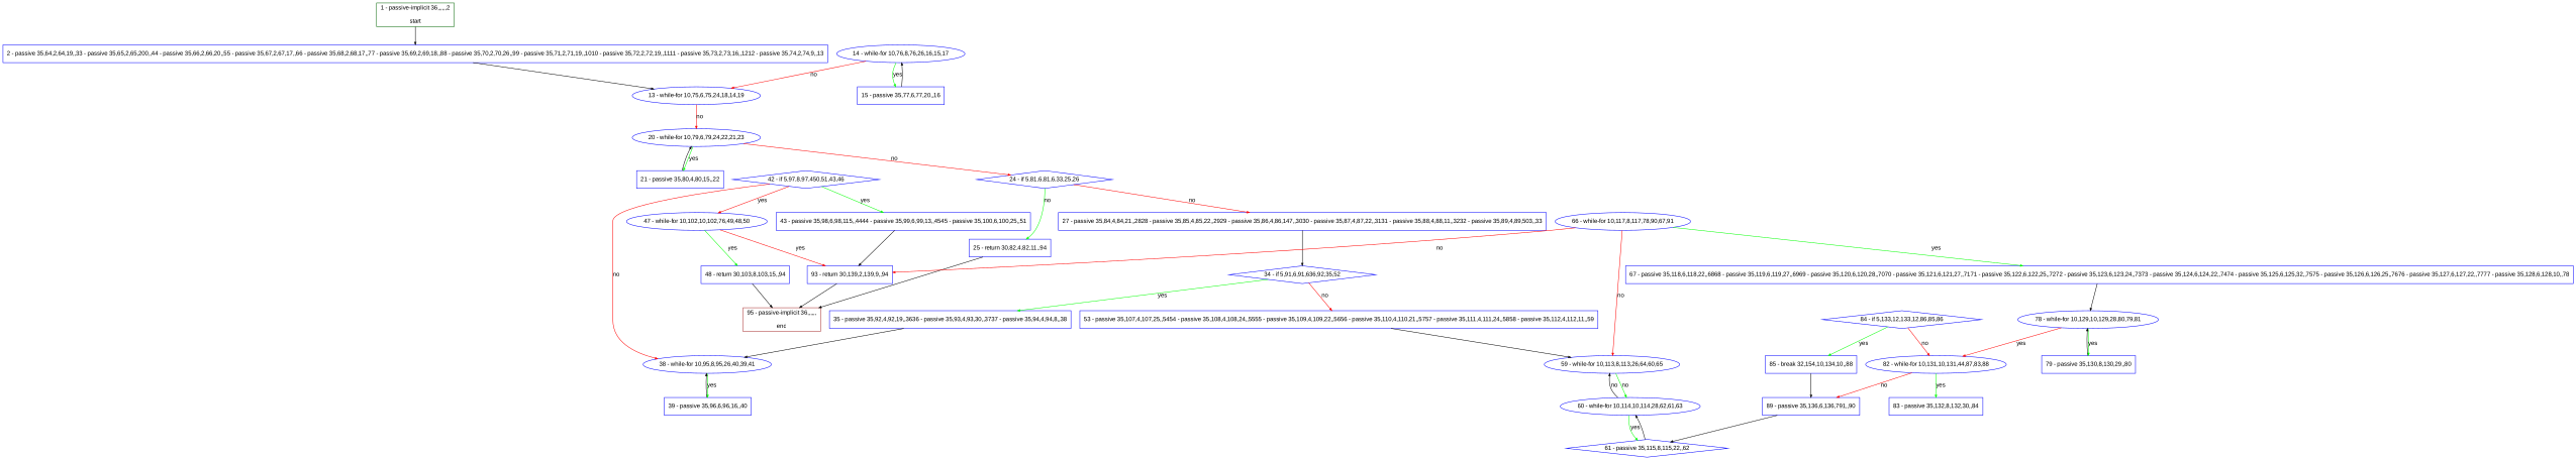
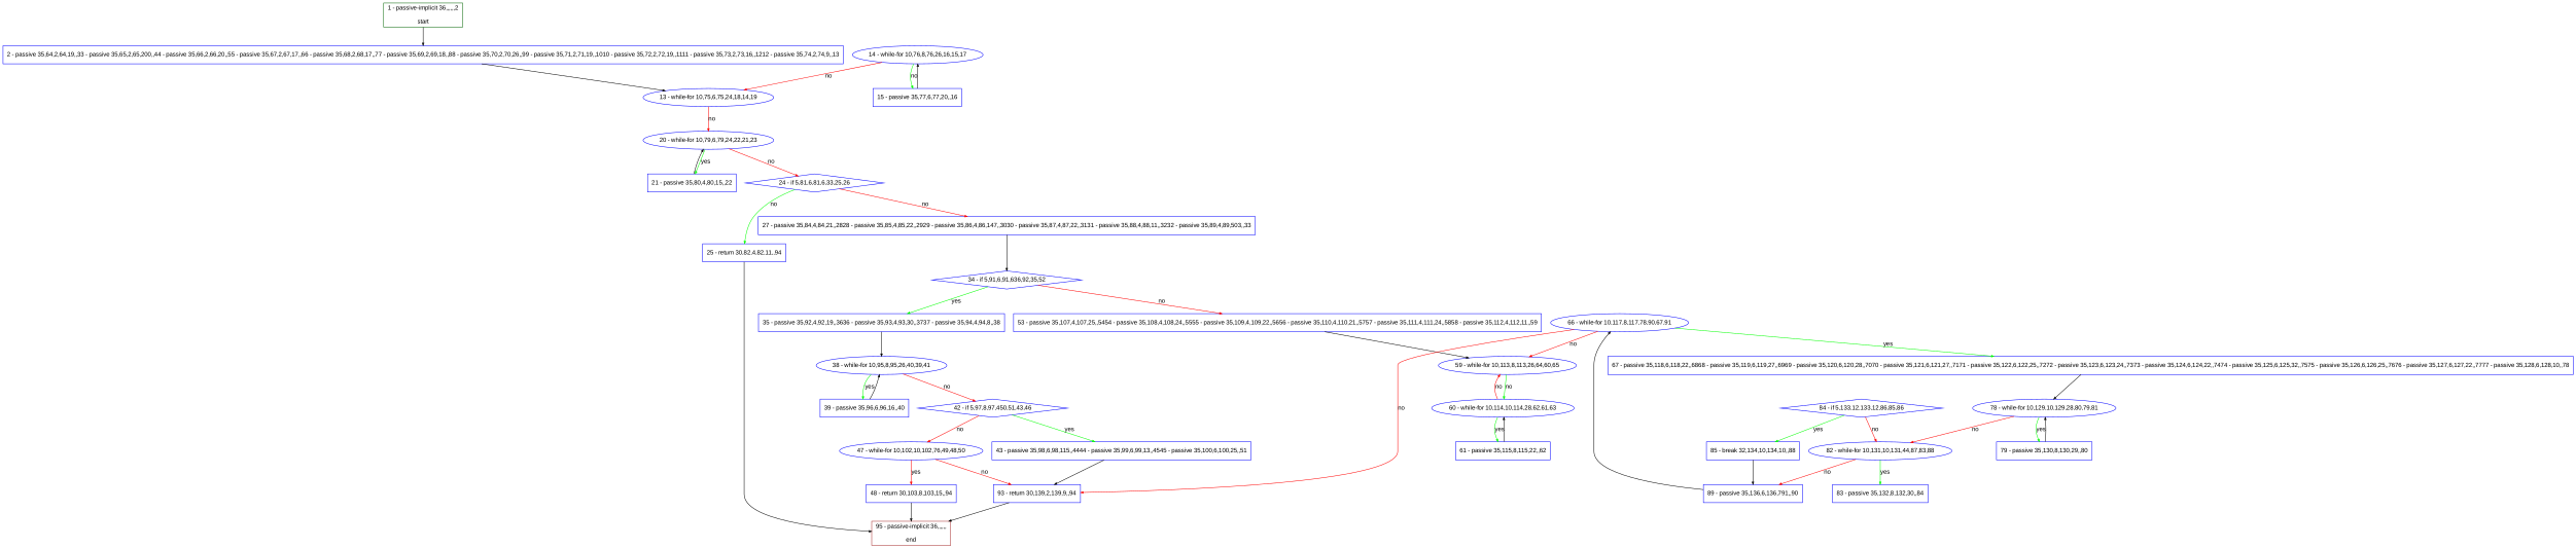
  digraph {
    bgcolor=white
    compound=true
    fillcolor="#FFFFCC"
    fontname=Arial
    fontsize=12
    pack=true
    packmode=clust
    style="rounded,filled"
    node [color="#0000ff" compound=true fillcolor="#ffffff" fixedsize=false fontname=Arial fontsize=12 node_initialized=no shape=box style=filled]
    edge [arrowhead=normal arrowsize=0.5 arrowtail=none color="#000000" compound=true dir=forward fontcolor=black fontname=Arial fontsize=12]
    n1 [label="2 - passive 35,64,2,64,19,,33 - passive 35,65,2,65,200,,44 - passive 35,66,2,66,20,,55 - passive 35,67,2,67,17,,66 - passive 35,68,2,68,17,,77 - passive 35,69,2,69,18,,88 - passive 35,70,2,70,26,,99 - passive 35,71,2,71,19,,1010 - passive 35,72,2,72,19,,1111 - passive 35,73,2,73,16,,1212 - passive 35,74,2,74,9,,13"]
    n2 [label="13 - while-for 10,75,6,75,24,18,14,19" shape=oval]
    n3 [label="20 - while-for 10,79,6,79,24,22,21,23" shape=oval]
    n4 [color="#006400" label="1 - passive-implicit 36,,,,,,2\n\nstart"]
    n5 [label="14 - while-for 10,76,8,76,26,16,15,17" shape=oval]
    n6 [label="15 - passive 35,77,6,77,20,,16"]
    n7 [label="21 - passive 35,80,4,80,15,,22"]
    n8 [label="24 - if 5,81,6,81,6,33,25,26" shape=diamond]
    n9 [label="25 - return 30,82,4,82,11,,94"]
    n10 [label="27 - passive 35,84,4,84,21,,2828 - passive 35,85,4,85,22,,2929 - passive 35,86,4,86,147,,3030 - passive 35,87,4,87,22,,3131 - passive 35,88,4,88,11,,3232 - passive 35,89,4,89,503,,33"]
    n11 [color="#a52a2a" label="95 - passive-implicit 36,,,,,,\n\nend"]
    n12 [label="34 - if 5,91,6,91,636,92,35,52" shape=diamond]
    n13 [label="35 - passive 35,92,4,92,19,,3636 - passive 35,93,4,93,30,,3737 - passive 35,94,4,94,8,,38"]
    n14 [label="53 - passive 35,107,4,107,25,,5454 - passive 35,108,4,108,24,,5555 - passive 35,109,4,109,22,,5656 - passive 35,110,4,110,21,,5757 - passive 35,111,4,111,24,,5858 - passive 35,112,4,112,11,,59"]
    n15 [label="38 - while-for 10,95,8,95,26,40,39,41" shape=oval]
    n16 [label="59 - while-for 10,113,8,113,26,64,60,65" shape=oval]
    n17 [label="39 - passive 35,96,6,96,16,,40"]
    n18 [label="42 - if 5,97,8,97,450,51,43,46" shape=diamond]
    n19 [label="60 - while-for 10,114,10,114,28,62,61,63" shape=oval]
    n20 [label="43 - passive 35,98,6,98,115,,4444 - passive 35,99,6,99,13,,4545 - passive 35,100,6,100,25,,51"]
    n21 [label="47 - while-for 10,102,10,102,76,49,48,50" shape=oval]
    n22 [label="93 - return 30,139,2,139,9,,94"]
    n23 [label="48 - return 30,103,8,103,15,,94"]
-   n24 [label="61 - passive 35,115,8,115,22,,62" shape=diamond]
+   n24 [label="61 - passive 35,115,8,115,22,,62"]
    n25 [label="66 - while-for 10,117,8,117,78,90,67,91" shape=oval]
    n26 [label="67 - passive 35,118,6,118,22,,6868 - passive 35,119,6,119,27,,6969 - passive 35,120,6,120,28,,7070 - passive 35,121,6,121,27,,7171 - passive 35,122,6,122,25,,7272 - passive 35,123,6,123,24,,7373 - passive 35,124,6,124,22,,7474 - passive 35,125,6,125,32,,7575 - passive 35,126,6,126,25,,7676 - passive 35,127,6,127,22,,7777 - passive 35,128,6,128,10,,78"]
    n27 [label="78 - while-for 10,129,10,129,28,80,79,81" shape=oval]
    n28 [label="79 - passive 35,130,8,130,29,,80"]
    n29 [label="82 - while-for 10,131,10,131,44,87,83,88" shape=oval]
    n30 [label="83 - passive 35,132,8,132,30,,84"]
    n31 [label="89 - passive 35,136,6,136,791,,90"]
    n32 [label="84 - if 5,133,12,133,12,86,85,86" shape=diamond]
-   n33 [label="85 - break 32,154,10,134,10,,88"]
+   n33 [label="85 - break 32,134,10,134,10,,88"]
    n1 -> n2
    n2 -> n3 [color="#ff0000" label=no]
    n3 -> n7 [color="#00ff00" label=yes]
    n3 -> n8 [color="#ff0000" label=no]
    n4 -> n1
    n5 -> n2 [color="#ff0000" label=no]
-   n5 -> n6 [color="#00ff00" label=yes]
+   n5 -> n6 [color="#00ff00" label=no]
    n6 -> n5
    n7 -> n3
    n8 -> n9 [color="#00ff00" label=no]
    n8 -> n10 [color="#ff0000" label=no]
    n9 -> n11
    n10 -> n12
    n12 -> n13 [color="#00ff00" label=yes]
    n12 -> n14 [color="#ff0000" label=no]
    n13 -> n15
    n14 -> n16
    n15 -> n17 [color="#00ff00" label=yes]
-   n18 -> n15 [color="#ff0000" label=no]
+   n15 -> n18 [color="#ff0000" label=no]
    n16 -> n19 [color="#00ff00" label=no]
    n17 -> n15
    n18 -> n20 [color="#00ff00" label=yes]
-   n18 -> n21 [color="#ff0000" label=yes]
-   n19 -> n16 [label=no]
+   n18 -> n21 [color="#ff0000" label=no]
+   n19 -> n16 [color="#ff0000" label=no]
    n19 -> n24 [color="#00ff00" label=yes]
    n20 -> n22
-   n21 -> n22 [color="#ff0000" label=yes]
-   n21 -> n23 [color="#00ff00" label=yes]
+   n21 -> n22 [color="#ff0000" label=no]
+   n21 -> n23 [color="#ff0000" label=yes]
    n22 -> n11
    n23 -> n11
    n24 -> n19
    n25 -> n16 [color="#ff0000" label=no]
    n25 -> n22 [color="#ff0000" label=no]
    n25 -> n26 [color="#00ff00" label=yes]
    n26 -> n27
    n27 -> n28 [color="#00ff00" label=yes]
-   n27 -> n29 [color="#ff0000" label=yes]
+   n27 -> n29 [color="#ff0000" label=no]
    n28 -> n27
    n29 -> n30 [color="#00ff00" label=yes]
    n29 -> n31 [color="#ff0000" label=no]
-   n31 -> n24
+   n31 -> n25
    n32 -> n29 [color="#ff0000" label=no]
    n32 -> n33 [color="#00ff00" label=yes]
    n33 -> n31
  }
